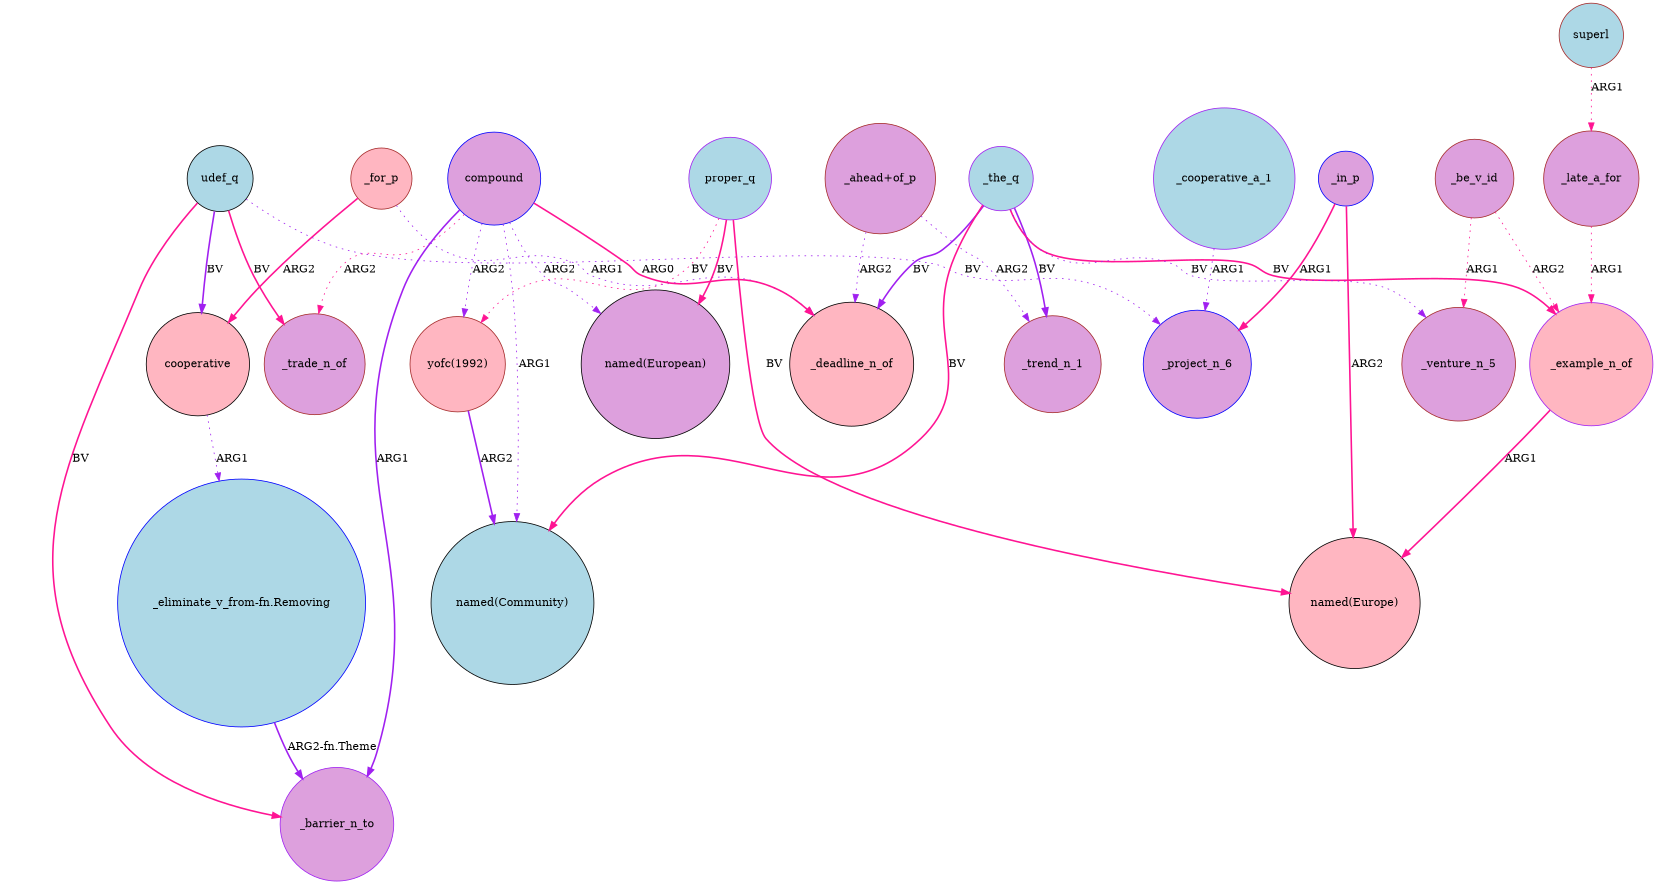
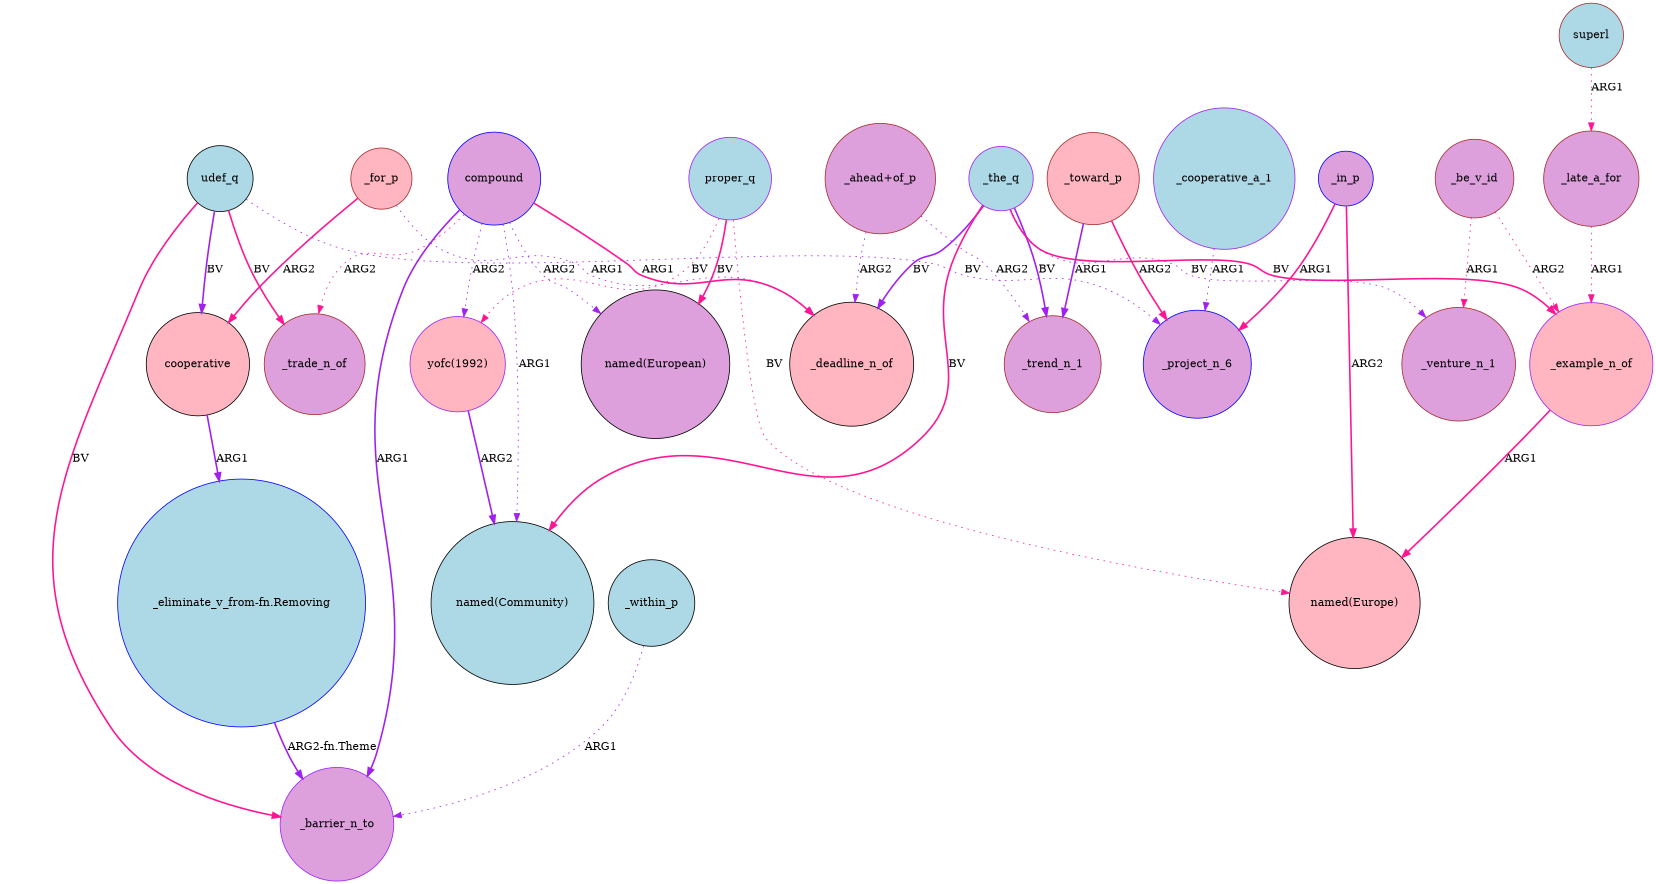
  digraph {
    node [color=brown fillcolor=plum shape=circle style=filled]
    edge [color=purple style=dotted]
    _for_p [fillcolor=lightpink]
    _deadline_n_of [color=black fillcolor=lightpink]
    n3 [color=black fillcolor=lightpink label=cooperative]
    "_eliminate_v_from-fn.Removing" [color=blue fillcolor=lightblue]
+   _toward_p [fillcolor=lightpink]
    n6 [color=blue label=_project_n_6]
    _trend_n_1
    udef_q [color=black fillcolor=lightblue]
    _trade_n_of
    _barrier_n_to [color=purple]
    compound [color=blue]
-   "yofc(1992)" [fillcolor=lightpink]
+   "yofc(1992)" [color=purple fillcolor=lightpink]
    "named(Community)" [color=black fillcolor=lightblue]
    "named(European)" [color=black]
+   _within_p [color=black fillcolor=lightblue]
    _the_q [color=purple fillcolor=lightblue]
    _example_n_of [color=purple fillcolor=lightpink]
-   _venture_n_1 [label=_venture_n_5]
+   _venture_n_1
    "named(Europe)" [color=black fillcolor=lightpink]
    _in_p [color=blue]
    _late_a_for
    "_ahead+of_p"
    proper_q [color=purple fillcolor=lightblue]
    superl [fillcolor=lightblue]
    _be_v_id
    _cooperative_a_1 [color=purple fillcolor=lightblue]
    _for_p -> _deadline_n_of [label=ARG1]
    _for_p -> n3 [color=deeppink label=ARG2 style=bold]
-   n3 -> "_eliminate_v_from-fn.Removing" [label=ARG1]
+   n3 -> "_eliminate_v_from-fn.Removing" [label=ARG1 style=bold]
    "_eliminate_v_from-fn.Removing" -> _barrier_n_to [label="ARG2-fn.Theme" style=bold]
+   _toward_p -> n6 [color=deeppink label=ARG2 style=bold]
+   _toward_p -> _trend_n_1 [label=ARG1 style=bold]
    udef_q -> n3 [label=BV style=bold]
    udef_q -> n6 [label=BV]
    udef_q -> _trade_n_of [color=deeppink label=BV style=bold]
    udef_q -> _barrier_n_to [color=deeppink label=BV style=bold]
-   compound -> _deadline_n_of [color=deeppink label=ARG0 style=bold]
+   compound -> _deadline_n_of [color=deeppink label=ARG1 style=bold]
    compound -> _trade_n_of [color=deeppink label=ARG2]
    compound -> _barrier_n_to [label=ARG1 style=bold]
    compound -> "yofc(1992)" [label=ARG2]
    compound -> "named(Community)" [label=ARG1]
    compound -> "named(European)" [label=ARG2]
    "yofc(1992)" -> "named(Community)" [label=ARG2 style=bold]
+   _within_p -> _barrier_n_to [label=ARG1]
    _the_q -> _deadline_n_of [label=BV style=bold]
    _the_q -> _trend_n_1 [label=BV style=bold]
    _the_q -> "named(Community)" [color=deeppink label=BV style=bold]
    _the_q -> _example_n_of [color=deeppink label=BV style=bold]
    _the_q -> _venture_n_1 [label=BV]
    _example_n_of -> "named(Europe)" [color=deeppink label=ARG1 style=bold]
    _in_p -> n6 [color=deeppink label=ARG1 style=bold]
    _in_p -> "named(Europe)" [color=deeppink label=ARG2 style=bold]
    _late_a_for -> _example_n_of [color=deeppink label=ARG1]
    "_ahead+of_p" -> _deadline_n_of [label=ARG2]
    "_ahead+of_p" -> _trend_n_1 [label=ARG2]
    proper_q -> "yofc(1992)" [color=deeppink label=BV]
    proper_q -> "named(European)" [color=deeppink label=BV style=bold]
-   proper_q -> "named(Europe)" [color=deeppink label=BV style=bold]
+   proper_q -> "named(Europe)" [color=deeppink label=BV]
    superl -> _late_a_for [color=deeppink label=ARG1]
    _be_v_id -> _example_n_of [color=deeppink label=ARG2]
    _be_v_id -> _venture_n_1 [color=deeppink label=ARG1]
    _cooperative_a_1 -> n6 [label=ARG1]
  }
